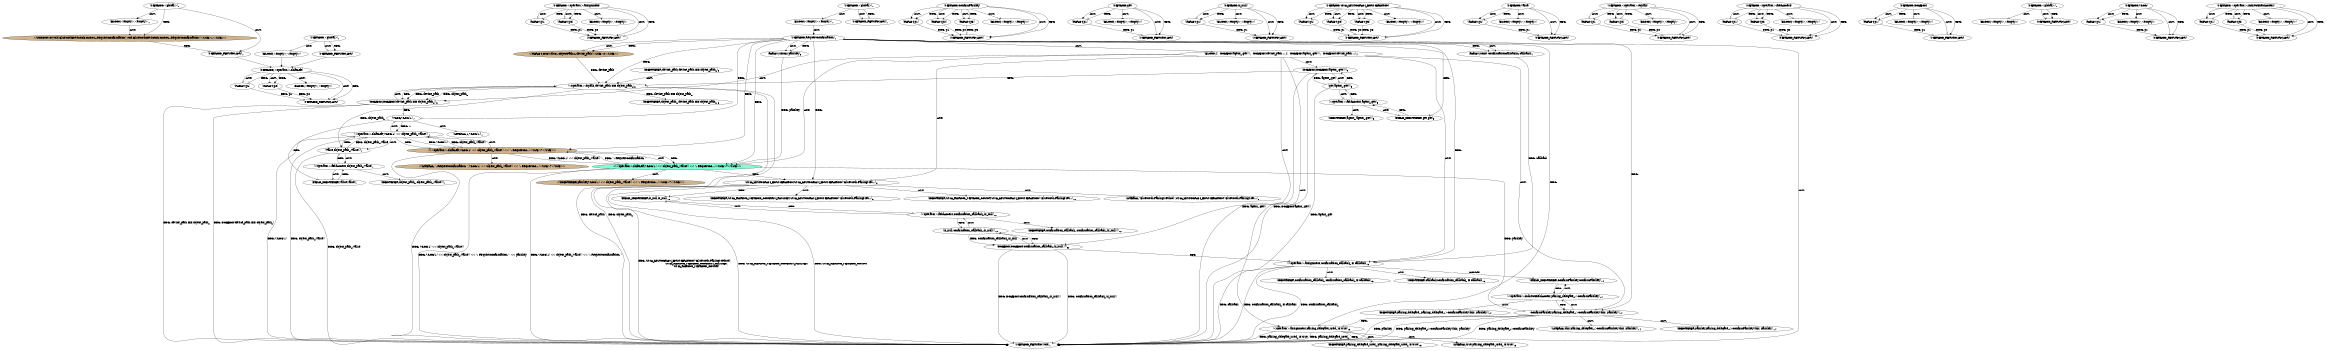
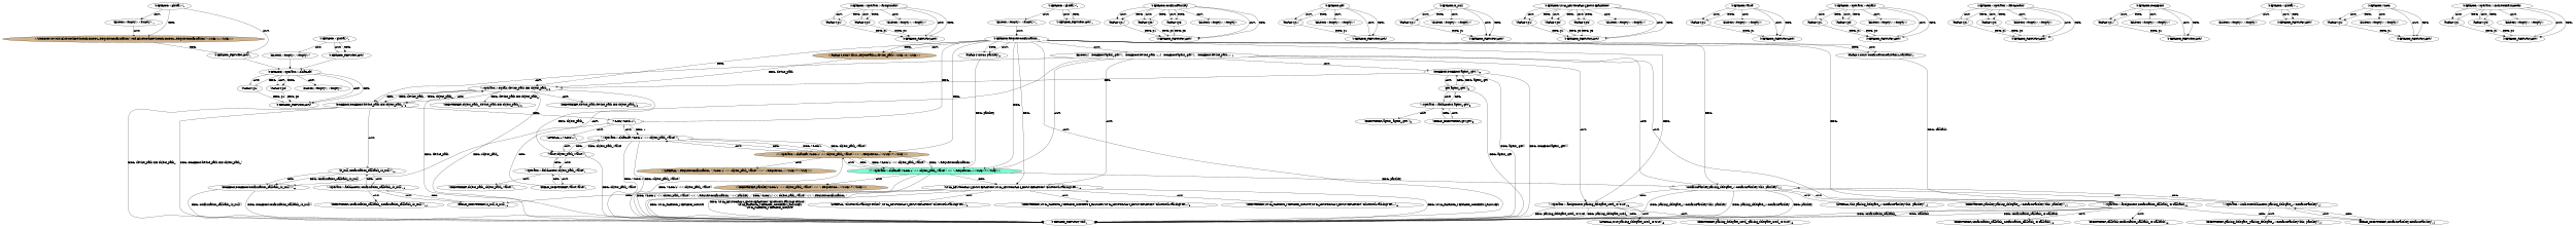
  digraph {
    edge [arrowhead=tee]
    n1 [label=<(METHOD,&lt;operator&gt;.shiftLeft)>]
    n2 [label=<(PARAM,p1)>]
    n3 [label=<(PARAM,p2)>]
    n4 [label=<(BLOCK,&lt;empty&gt;,&lt;empty&gt;)>]
    n5 [label=<(METHOD_RETURN,ANY)>]
    n6 [label=<(METHOD,&lt;operator&gt;.assignment)>]
    n7 [label=<(PARAM,p1)>]
    n8 [label=<(PARAM,p2)>]
    n9 [label=<(BLOCK,&lt;empty&gt;,&lt;empty&gt;)>]
    n10 [label=<(METHOD_RETURN,ANY)>]
    n11 [label=<(METHOD,&lt;global&gt;)<SUB>1</SUB>>]
    n12 [label=<(BLOCK,&lt;empty&gt;,&lt;empty&gt;)<SUB>1</SUB>>]
    n13 [label=<(METHOD_RETURN,ANY)<SUB>1</SUB>>]
    n14 [label=<(METHOD,RequestConfirmation)<SUB>1</SUB>>]
    n15 [fillcolor=tan label="<(PARAM,const dbus::ObjectPath&amp; device_path)<SUB>2</SUB>>" style=filled]
    n16 [label=<(PARAM,uint32 passkey)<SUB>3</SUB>>]
    n17 [label=<(PARAM,const ConfirmationCallback&amp; callback)<SUB>4</SUB>>]
    n18 [label=<(BLOCK,{   DCHECK(agent_.get());   DCHECK(device_path ...,{   DCHECK(agent_.get());   DCHECK(device_path ...)<SUB>4</SUB>>]
    n19 [label=<(FIELD_IDENTIFIER,get,get)<SUB>5</SUB>>]
    n20 [label=<(&lt;operator&gt;.equals,device_path == object_path_)<SUB>6</SUB>>]
    n21 [fillcolor=aquamarine label="<(&lt;operator&gt;.shiftLeft,VLOG(1) &lt;&lt; object_path_.value() &lt;&lt; &quot;: RequestCo...)<SUB>7</SUB>>" style=filled]
    n22 [fillcolor=tan label="<(&lt;operator&gt;.shiftLeft,VLOG(1) &lt;&lt; object_path_.value() &lt;&lt; &quot;: RequestCo...)<SUB>7</SUB>>" style=filled]
    n23 [label=<(VLOG,VLOG(1))<SUB>7</SUB>>]
    n24 [label=<(UMA_HISTOGRAM_ENUMERATION,UMA_HISTOGRAM_ENUMERATION(&quot;Bluetooth.PairingMet...)<SUB>8</SUB>>]
    n25 [label=<(&lt;operator&gt;.assignment,confirmation_callback_ = callback)<SUB>13</SUB>>]
    n26 [label=<(ConfirmPasskey,pairing_delegate_-&gt;ConfirmPasskey(this, passkey))<SUB>14</SUB>>]
    n27 [label=<(&lt;operator&gt;.assignment,pairing_delegate_used_ = true)<SUB>15</SUB>>]
    n28 [label=<(METHOD_RETURN,void)<SUB>1</SUB>>]
    n29 [label=<(DCHECK,DCHECK(agent_.get()))<SUB>5</SUB>>]
    n30 [label=<(DCHECK,DCHECK(device_path == object_path_))<SUB>6</SUB>>]
    n31 [label=<(DCHECK,DCHECK(confirmation_callback_.is_null()))<SUB>62</SUB>>]
    n32 [label=<(&lt;operator&gt;.fieldAccess,agent_.get)<SUB>5</SUB>>]
    n33 [label=<(IDENTIFIER,device_path,device_path == object_path_)<SUB>6</SUB>>]
    n34 [label=<(IDENTIFIER,object_path_,device_path == object_path_)<SUB>6</SUB>>]
    n35 [label=<(value,object_path_.value())<SUB>7</SUB>>]
    n36 [fillcolor=tan label="<(IDENTIFIER,passkey,VLOG(1) &lt;&lt; object_path_.value() &lt;&lt; &quot;: RequestCo...)<SUB>7</SUB>>" style=filled]
    n37 [label=<(&lt;operator&gt;.shiftLeft,VLOG(1) &lt;&lt; object_path_.value())<SUB>7</SUB>>]
    n38 [fillcolor=tan label="<(LITERAL,&quot;: RequestConfirmation: &quot;,VLOG(1) &lt;&lt; object_path_.value() &lt;&lt; &quot;: RequestCo...)<SUB>7</SUB>>" style=filled]
    n39 [label=<(LITERAL,1,VLOG(1))<SUB>7</SUB>>]
    n40 [label=<(FIELD_IDENTIFIER,value,value)<SUB>7</SUB>>]
    n41 [label=<(LITERAL,&quot;Bluetooth.PairingMethod&quot;,UMA_HISTOGRAM_ENUMERATION(&quot;Bluetooth.PairingMet...)<SUB>8</SUB>>]
    n42 [label=<(IDENTIFIER,UMA_PAIRING_METHOD_CONFIRM_PASSKEY,UMA_HISTOGRAM_ENUMERATION(&quot;Bluetooth.PairingMet...)<SUB>9</SUB>>]
    n43 [label=<(IDENTIFIER,UMA_PAIRING_METHOD_COUNT,UMA_HISTOGRAM_ENUMERATION(&quot;Bluetooth.PairingMet...)<SUB>10</SUB>>]
    n44 [label=<(FIELD_IDENTIFIER,is_null,is_null)<SUB>12</SUB>>]
    n45 [label=<(IDENTIFIER,confirmation_callback_,confirmation_callback_ = callback)<SUB>13</SUB>>]
    n46 [label=<(IDENTIFIER,callback,confirmation_callback_ = callback)<SUB>13</SUB>>]
    n47 [label=<(FIELD_IDENTIFIER,ConfirmPasskey,ConfirmPasskey)<SUB>14</SUB>>]
    n48 [label=<(&lt;operator&gt;.indirectFieldAccess,pairing_delegate_-&gt;ConfirmPasskey)<SUB>14</SUB>>]
    n49 [label=<(LITERAL,this,pairing_delegate_-&gt;ConfirmPasskey(this, passkey))<SUB>14</SUB>>]
    n50 [label=<(IDENTIFIER,passkey,pairing_delegate_-&gt;ConfirmPasskey(this, passkey))<SUB>14</SUB>>]
    n51 [label=<(IDENTIFIER,pairing_delegate_used_,pairing_delegate_used_ = true)<SUB>15</SUB>>]
    n52 [label=<(LITERAL,true,pairing_delegate_used_ = true)<SUB>15</SUB>>]
    n53 [label=<(get,agent_.get())<SUB>5</SUB>>]
    n54 [label=<(is_null,confirmation_callback_.is_null())<SUB>12</SUB>>]
    n55 [label=<(IDENTIFIER,agent_,agent_.get())<SUB>5</SUB>>]
    n56 [label=<(&lt;operator&gt;.fieldAccess,object_path_.value)<SUB>7</SUB>>]
    n57 [label=<(IDENTIFIER,object_path_,object_path_.value())<SUB>7</SUB>>]
    n58 [label=<(&lt;operator&gt;.fieldAccess,confirmation_callback_.is_null)<SUB>12</SUB>>]
    n59 [label=<(IDENTIFIER,confirmation_callback_,confirmation_callback_.is_null())<SUB>12</SUB>>]
    n60 [label=<(IDENTIFIER,pairing_delegate_,pairing_delegate_-&gt;ConfirmPasskey(this, passkey))<SUB>14</SUB>>]
    n61 [label=<(METHOD,ConfirmPasskey)>]
    n62 [label=<(PARAM,p1)>]
    n63 [label=<(PARAM,p2)>]
    n64 [label=<(PARAM,p3)>]
    n65 [label=<(BLOCK,&lt;empty&gt;,&lt;empty&gt;)>]
    n66 [label=<(METHOD_RETURN,ANY)>]
    n67 [label=<(METHOD,get)>]
    n68 [label=<(PARAM,p1)>]
    n69 [label=<(BLOCK,&lt;empty&gt;,&lt;empty&gt;)>]
    n70 [label=<(METHOD_RETURN,ANY)>]
    n71 [label=<(METHOD,is_null)>]
    n72 [label=<(PARAM,p1)>]
    n73 [label=<(BLOCK,&lt;empty&gt;,&lt;empty&gt;)>]
    n74 [label=<(METHOD_RETURN,ANY)>]
    n75 [label=<(METHOD,UMA_HISTOGRAM_ENUMERATION)>]
    n76 [label=<(PARAM,p1)>]
    n77 [label=<(PARAM,p2)>]
    n78 [label=<(PARAM,p3)>]
    n79 [label=<(BLOCK,&lt;empty&gt;,&lt;empty&gt;)>]
    n80 [label=<(METHOD_RETURN,ANY)>]
    n81 [label=<(METHOD,value)>]
    n82 [label=<(PARAM,p1)>]
    n83 [label=<(BLOCK,&lt;empty&gt;,&lt;empty&gt;)>]
    n84 [label=<(METHOD_RETURN,ANY)>]
    n85 [label=<(METHOD,&lt;operator&gt;.equals)>]
    n86 [label=<(PARAM,p1)>]
    n87 [label=<(PARAM,p2)>]
    n88 [label=<(BLOCK,&lt;empty&gt;,&lt;empty&gt;)>]
    n89 [label=<(METHOD_RETURN,ANY)>]
    n90 [label=<(METHOD,&lt;operator&gt;.fieldAccess)>]
    n91 [label=<(PARAM,p1)>]
    n92 [label=<(PARAM,p2)>]
    n93 [label=<(BLOCK,&lt;empty&gt;,&lt;empty&gt;)>]
    n94 [label=<(METHOD_RETURN,ANY)>]
    n95 [label=<(METHOD,DCHECK)>]
    n96 [label=<(PARAM,p1)>]
    n97 [label=<(BLOCK,&lt;empty&gt;,&lt;empty&gt;)>]
    n98 [label=<(METHOD_RETURN,ANY)>]
    n99 [label=<(METHOD,&lt;global&gt;)<SUB>1</SUB>>]
    n100 [label=<(BLOCK,&lt;empty&gt;,&lt;empty&gt;)>]
    n101 [label=<(METHOD_RETURN,ANY)>]
    n102 [label=<(METHOD,VLOG)>]
    n103 [label=<(PARAM,p1)>]
    n104 [label=<(BLOCK,&lt;empty&gt;,&lt;empty&gt;)>]
    n105 [label=<(METHOD_RETURN,ANY)>]
    n106 [label=<(METHOD,&lt;operator&gt;.indirectFieldAccess)>]
    n107 [label=<(PARAM,p1)>]
    n108 [label=<(PARAM,p2)>]
    n109 [label=<(BLOCK,&lt;empty&gt;,&lt;empty&gt;)>]
    n110 [label=<(METHOD_RETURN,ANY)>]
    n111 [label=<(METHOD,&lt;global&gt;)<SUB>1</SUB>>]
    n112 [label=<(BLOCK,&lt;empty&gt;,&lt;empty&gt;)<SUB>1</SUB>>]
    n113 [fillcolor=tan label="<(UNKNOWN,void BluetoothDeviceChromeOS::RequestConfirmation(,void BluetoothDeviceChromeOS::RequestConfirmation()<SUB>1</SUB>>" style=filled]
    n114 [label=<(METHOD_RETURN,ANY)<SUB>1</SUB>>]
    n115 [label=<(METHOD,&lt;global&gt;)<SUB>1</SUB>>]
    n116 [label=<(BLOCK,&lt;empty&gt;,&lt;empty&gt;)>]
    n117 [label=<(METHOD_RETURN,ANY)>]
    n1 -> n2 [arrowhead=onormal label="AST: "]
    n1 -> n2 [arrowhead=onormal label="DDG: "]
    n1 -> n3 [label="AST: "]
    n1 -> n3 [arrowhead=diamond label="DDG: "]
    n1 -> n4 [arrowhead=diamond label="AST: "]
    n1 -> n5 [label="AST: "]
    n1 -> n5 [arrowhead=diamond label="CFG: "]
    n2 -> n5 [arrowhead=onormal label="DDG: p1"]
    n3 -> n5 [arrowhead=diamond label="DDG: p2"]
    n6 -> n7 [arrowhead=onormal label="AST: "]
    n6 -> n7 [label="DDG: "]
    n6 -> n8 [arrowhead=onormal label="AST: "]
    n6 -> n8 [arrowhead=diamond label="DDG: "]
    n6 -> n9 [label="AST: "]
    n6 -> n10 [label="AST: "]
    n6 -> n10 [arrowhead=onormal label="CFG: "]
    n7 -> n10 [arrowhead=diamond label="DDG: p1"]
    n8 -> n10 [arrowhead=diamond label="DDG: p2"]
    n11 -> n12 [label="AST: "]
    n11 -> n13 [label="AST: "]
    n11 -> n13 [arrowhead=onormal label="CFG: "]
    n12 -> n14 [arrowhead=diamond label="AST: "]
    n14 -> n15 [arrowhead=onormal label="AST: "]
    n14 -> n15 [arrowhead=diamond label="DDG: "]
    n14 -> n16 [label="AST: "]
    n14 -> n16 [label="DDG: "]
    n14 -> n17 [label="AST: "]
    n14 -> n17 [label="DDG: "]
    n14 -> n18 [arrowhead=onormal label="AST: "]
-   n14 -> n19 [label="CFG: "]
    n14 -> n20 [arrowhead=diamond label="DDG: "]
    n14 -> n21 [label="DDG: "]
    n14 -> n22 [arrowhead=diamond label="DDG: "]
    n14 -> n23 [arrowhead=onormal label="DDG: "]
    n14 -> n24 [arrowhead=diamond label="DDG: "]
    n14 -> n25 [arrowhead=diamond label="DDG: "]
    n14 -> n26 [label="DDG: "]
    n14 -> n27 [arrowhead=onormal label="DDG: "]
    n14 -> n28 [arrowhead=onormal label="AST: "]
    n15 -> n20 [label="DDG: device_path"]
    n16 -> n21 [label="DDG: passkey"]
    n17 -> n25 [label="DDG: callback"]
    n18 -> n21 [label="AST: "]
    n18 -> n24 [arrowhead=onormal label="AST: "]
    n18 -> n25 [label="AST: "]
    n18 -> n26 [arrowhead=onormal label="AST: "]
    n18 -> n27 [arrowhead=diamond label="AST: "]
    n18 -> n29 [label="AST: "]
    n18 -> n30 [arrowhead=diamond label="AST: "]
    n18 -> n31 [label="AST: "]
-   n19 -> n32 [arrowhead=diamond label="CFG: "]
+   n19 -> n32 [label="CFG: "]
    n20 -> n28 [arrowhead=diamond label="DDG: device_path"]
    n20 -> n28 [arrowhead=diamond label="DDG: object_path_"]
    n20 -> n30 [label="CFG: "]
    n20 -> n30 [arrowhead=diamond label="DDG: device_path"]
    n20 -> n30 [arrowhead=diamond label="DDG: object_path_"]
-   n33 -> n20 [arrowhead=diamond label="AST: "]
+   n20 -> n33 [arrowhead=diamond label="AST: "]
    n20 -> n34 [label="DDG: device_path == object_path_"]
    n20 -> n35 [arrowhead=diamond label="DDG: object_path_"]
    n21 -> n22 [label="AST: "]
    n21 -> n24 [arrowhead=diamond label="CFG: "]
    n21 -> n26 [arrowhead=onormal label="DDG: passkey"]
    n21 -> n28 [arrowhead=onormal label="DDG: VLOG(1) &lt;&lt; object_path_.value() &lt;&lt; &quot;: RequestConfirmation: &quot;"]
    n21 -> n28 [arrowhead=diamond label="DDG: VLOG(1) &lt;&lt; object_path_.value() &lt;&lt; &quot;: RequestConfirmation: &quot; &lt;&lt; passkey"]
    n21 -> n36 [arrowhead=diamond label="AST: "]
    n22 -> n21 [arrowhead=diamond label="CFG: "]
    n22 -> n21 [arrowhead=onormal label="DDG: VLOG(1) &lt;&lt; object_path_.value()"]
    n22 -> n21 [arrowhead=onormal label="DDG: &quot;: RequestConfirmation: &quot;"]
    n22 -> n28 [arrowhead=onormal label="DDG: VLOG(1) &lt;&lt; object_path_.value()"]
    n22 -> n37 [arrowhead=diamond label="AST: "]
    n22 -> n38 [label="AST: "]
    n23 -> n37 [arrowhead=diamond label="DDG: 1"]
    n23 -> n39 [arrowhead=onormal label="AST: "]
-   n23 -> n40 [arrowhead=onormal label="CFG: "]
+   n40 -> n23 [arrowhead=onormal label="CFG: "]
    n24 -> n28 [arrowhead=onormal label="DDG: UMA_PAIRING_METHOD_COUNT"]
    n24 -> n28 [arrowhead=onormal label="DDG: UMA_HISTOGRAM_ENUMERATION(&quot;Bluetooth.PairingMethod&quot;,\n                            UMA_PAIRING_METHOD_CONFIRM_PASSKEY,\n                            UMA_PAIRING_METHOD_COUNT)"]
    n24 -> n28 [arrowhead=onormal label="DDG: UMA_PAIRING_METHOD_CONFIRM_PASSKEY"]
    n24 -> n41 [arrowhead=onormal label="AST: "]
    n24 -> n42 [arrowhead=diamond label="AST: "]
    n24 -> n43 [label="AST: "]
    n24 -> n44 [label="CFG: "]
    n25 -> n28 [arrowhead=onormal label="DDG: confirmation_callback_"]
    n25 -> n28 [label="DDG: callback"]
    n25 -> n28 [arrowhead=onormal label="DDG: confirmation_callback_ = callback"]
    n25 -> n45 [label="AST: "]
    n25 -> n46 [arrowhead=diamond label="AST: "]
-   n25 -> n47 [label="COUNT: "]
+   n25 -> n47 [label="CFG: "]
    n26 -> n27 [arrowhead=onormal label="CFG: "]
    n26 -> n28 [label="DDG: pairing_delegate_-&gt;ConfirmPasskey"]
    n26 -> n28 [arrowhead=diamond label="DDG: passkey"]
    n26 -> n28 [arrowhead=diamond label="DDG: pairing_delegate_-&gt;ConfirmPasskey(this, passkey)"]
    n26 -> n48 [label="AST: "]
    n26 -> n49 [arrowhead=onormal label="AST: "]
    n26 -> n50 [arrowhead=onormal label="AST: "]
    n27 -> n28 [arrowhead=diamond label="CFG: "]
    n27 -> n28 [label="DDG: pairing_delegate_used_ = true"]
    n27 -> n28 [label="DDG: pairing_delegate_used_"]
    n27 -> n51 [label="AST: "]
    n27 -> n52 [arrowhead=diamond label="AST: "]
    n29 -> n20 [label="CFG: "]
    n29 -> n28 [arrowhead=diamond label="DDG: agent_.get()"]
    n29 -> n28 [arrowhead=onormal label="DDG: DCHECK(agent_.get())"]
    n29 -> n53 [arrowhead=onormal label="AST: "]
    n30 -> n20 [arrowhead=diamond label="AST: "]
    n30 -> n23 [arrowhead=onormal label="CFG: "]
    n30 -> n28 [label="DDG: device_path == object_path_"]
    n30 -> n28 [label="DDG: DCHECK(device_path == object_path_)"]
-   n31 -> n25 [label="CFG: "]
    n31 -> n28 [label="DDG: confirmation_callback_.is_null()"]
    n31 -> n28 [label="DDG: DCHECK(confirmation_callback_.is_null())"]
-   n31 -> n54 [label="AST: "]
+   n30 -> n54 [label="AST: "]
    n32 -> n19 [arrowhead=onormal label="AST: "]
    n32 -> n53 [arrowhead=onormal label="CFG: "]
    n32 -> n55 [label="AST: "]
    n35 -> n28 [arrowhead=diamond label="DDG: object_path_.value"]
    n35 -> n37 [label="CFG: "]
    n35 -> n37 [arrowhead=onormal label="DDG: object_path_.value"]
    n35 -> n56 [arrowhead=diamond label="AST: "]
    n37 -> n22 [arrowhead=onormal label="CFG: "]
    n37 -> n22 [arrowhead=onormal label="DDG: VLOG(1)"]
    n37 -> n22 [arrowhead=onormal label="DDG: object_path_.value()"]
    n37 -> n23 [arrowhead=onormal label="AST: "]
    n37 -> n28 [arrowhead=diamond label="DDG: VLOG(1)"]
    n37 -> n28 [arrowhead=diamond label="DDG: object_path_.value()"]
-   n37 -> n35 [label="AST: "]
+   n37 -> n35 [arrowhead=onormal label="AST: "]
    n40 -> n56 [label="CFG: "]
    n44 -> n58 [arrowhead=onormal label="CFG: "]
    n47 -> n48 [arrowhead=diamond label="CFG: "]
    n48 -> n26 [arrowhead=diamond label="CFG: "]
    n48 -> n47 [arrowhead=diamond label="AST: "]
    n48 -> n60 [arrowhead=onormal label="AST: "]
    n53 -> n28 [arrowhead=diamond label="DDG: agent_.get"]
    n53 -> n29 [label="CFG: "]
    n53 -> n29 [arrowhead=onormal label="DDG: agent_.get"]
    n53 -> n32 [arrowhead=onormal label="AST: "]
    n54 -> n31 [label="CFG: "]
    n54 -> n31 [arrowhead=diamond label="DDG: confirmation_callback_.is_null"]
    n54 -> n58 [arrowhead=onormal label="AST: "]
    n56 -> n35 [arrowhead=onormal label="CFG: "]
    n56 -> n40 [label="AST: "]
    n56 -> n57 [label="AST: "]
    n58 -> n44 [label="AST: "]
    n58 -> n54 [label="CFG: "]
    n58 -> n59 [arrowhead=diamond label="AST: "]
    n61 -> n62 [arrowhead=diamond label="AST: "]
    n61 -> n62 [arrowhead=diamond label="DDG: "]
    n61 -> n63 [label="AST: "]
    n61 -> n63 [label="DDG: "]
    n61 -> n64 [label="AST: "]
    n61 -> n64 [label="DDG: "]
    n61 -> n65 [label="AST: "]
    n61 -> n66 [arrowhead=diamond label="AST: "]
    n61 -> n66 [label="CFG: "]
    n62 -> n66 [arrowhead=diamond label="DDG: p1"]
    n63 -> n66 [label="DDG: p2"]
    n64 -> n66 [arrowhead=onormal label="DDG: p3"]
    n67 -> n68 [arrowhead=diamond label="AST: "]
    n67 -> n68 [arrowhead=onormal label="DDG: "]
    n67 -> n69 [label="AST: "]
    n67 -> n70 [label="AST: "]
    n67 -> n70 [arrowhead=diamond label="CFG: "]
    n68 -> n70 [arrowhead=onormal label="DDG: p1"]
    n71 -> n72 [arrowhead=onormal label="AST: "]
    n71 -> n72 [arrowhead=diamond label="DDG: "]
    n71 -> n73 [label="AST: "]
    n71 -> n74 [arrowhead=diamond label="AST: "]
    n71 -> n74 [arrowhead=diamond label="CFG: "]
    n72 -> n74 [arrowhead=diamond label="DDG: p1"]
    n75 -> n76 [arrowhead=diamond label="AST: "]
    n75 -> n76 [label="DDG: "]
    n75 -> n77 [arrowhead=diamond label="AST: "]
    n75 -> n77 [arrowhead=diamond label="DDG: "]
    n75 -> n78 [label="AST: "]
    n75 -> n78 [label="DDG: "]
    n75 -> n79 [arrowhead=diamond label="AST: "]
    n75 -> n80 [label="AST: "]
    n75 -> n80 [arrowhead=onormal label="CFG: "]
    n76 -> n80 [label="DDG: p1"]
    n77 -> n80 [arrowhead=onormal label="DDG: p2"]
    n78 -> n80 [label="DDG: p3"]
    n81 -> n82 [arrowhead=diamond label="AST: "]
    n81 -> n82 [label="DDG: "]
    n81 -> n83 [label="AST: "]
    n81 -> n84 [arrowhead=diamond label="AST: "]
    n81 -> n84 [label="CFG: "]
    n82 -> n84 [label="DDG: p1"]
    n85 -> n86 [arrowhead=onormal label="AST: "]
    n85 -> n86 [label="DDG: "]
    n85 -> n87 [arrowhead=diamond label="AST: "]
    n85 -> n87 [arrowhead=onormal label="DDG: "]
    n85 -> n88 [label="AST: "]
    n85 -> n89 [arrowhead=onormal label="AST: "]
    n85 -> n89 [label="CFG: "]
    n86 -> n89 [arrowhead=diamond label="DDG: p1"]
    n87 -> n89 [arrowhead=onormal label="DDG: p2"]
    n90 -> n91 [arrowhead=onormal label="AST: "]
    n90 -> n91 [arrowhead=onormal label="DDG: "]
    n90 -> n92 [label="AST: "]
    n90 -> n92 [arrowhead=diamond label="DDG: "]
    n90 -> n93 [arrowhead=onormal label="AST: "]
    n90 -> n94 [arrowhead=diamond label="AST: "]
    n90 -> n94 [arrowhead=diamond label="CFG: "]
    n91 -> n94 [label="DDG: p1"]
    n92 -> n94 [arrowhead=onormal label="DDG: p2"]
    n95 -> n96 [arrowhead=diamond label="AST: "]
    n95 -> n96 [label="DDG: "]
    n95 -> n97 [arrowhead=onormal label="AST: "]
    n95 -> n98 [arrowhead=onormal label="AST: "]
    n95 -> n98 [arrowhead=diamond label="CFG: "]
    n96 -> n98 [arrowhead=onormal label="DDG: p1"]
    n99 -> n100 [arrowhead=onormal label="AST: "]
    n99 -> n101 [label="AST: "]
    n99 -> n101 [arrowhead=diamond label="CFG: "]
    n102 -> n103 [arrowhead=diamond label="AST: "]
    n102 -> n103 [arrowhead=diamond label="DDG: "]
    n102 -> n104 [arrowhead=diamond label="AST: "]
    n102 -> n105 [label="AST: "]
    n102 -> n105 [label="CFG: "]
    n103 -> n105 [arrowhead=diamond label="DDG: p1"]
    n106 -> n107 [arrowhead=diamond label="AST: "]
    n106 -> n107 [arrowhead=onormal label="DDG: "]
    n106 -> n108 [arrowhead=onormal label="AST: "]
    n106 -> n108 [label="DDG: "]
    n106 -> n109 [arrowhead=onormal label="AST: "]
    n106 -> n110 [arrowhead=onormal label="AST: "]
    n106 -> n110 [arrowhead=diamond label="CFG: "]
    n107 -> n110 [arrowhead=diamond label="DDG: p1"]
    n108 -> n110 [arrowhead=onormal label="DDG: p2"]
    n111 -> n112 [arrowhead=diamond label="AST: "]
    n111 -> n113 [label="CFG: "]
    n111 -> n114 [arrowhead=diamond label="AST: "]
    n112 -> n113 [label="AST: "]
    n113 -> n114 [arrowhead=onormal label="CFG: "]
    n114 -> n1
    n115 -> n116 [arrowhead=onormal label="AST: "]
    n115 -> n117 [arrowhead=onormal label="AST: "]
    n115 -> n117 [arrowhead=diamond label="CFG: "]
    n116 -> n1 [arrowhead=diamond]
    n117 -> n1
  }
